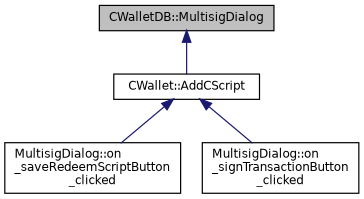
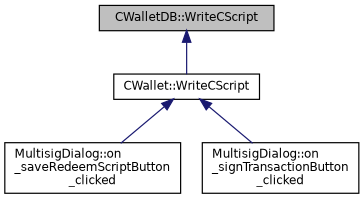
  digraph {
    rankdir=TB
    node [color=black fillcolor=white fontname=Helvetica fontsize=10 shape=record style=filled]
    edge [color=midnightblue dir=back fontname=Helvetica fontsize=10 labelfontname=Helvetica labelfontsize=10 style=solid]
-   n1 [fillcolor=grey75 fontcolor=black height=0.2 label="CWalletDB::MultisigDialog" width=0.4]
-   n2 [height=0.2 label="CWallet::AddCScript" width=0.4]
+   n1 [fillcolor=grey75 fontcolor=black height=0.2 label="CWalletDB::WriteCScript" width=0.4]
+   n2 [height=0.2 label="CWallet::WriteCScript" width=0.4]
    n3 [height=0.2 label="MultisigDialog::on\l_saveRedeemScriptButton\l_clicked" width=0.4]
    n4 [height=0.2 label="MultisigDialog::on\l_signTransactionButton\l_clicked" width=0.4]
    n1 -> n2
    n2 -> n3
    n2 -> n4
  }
